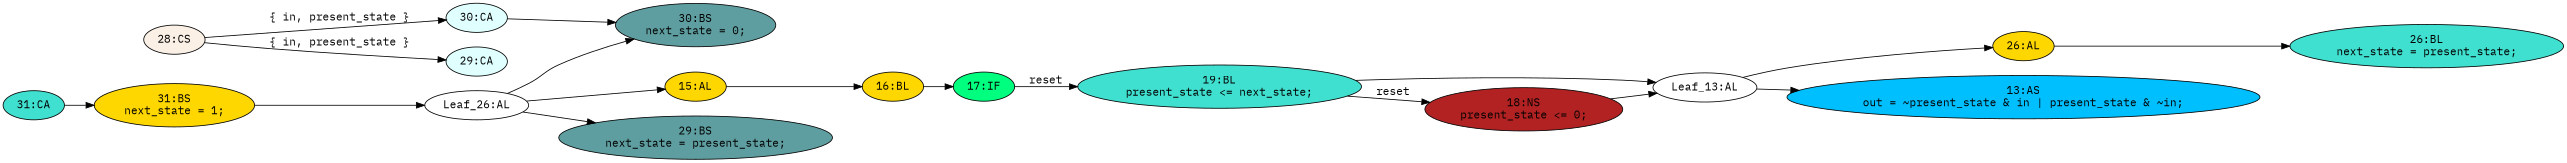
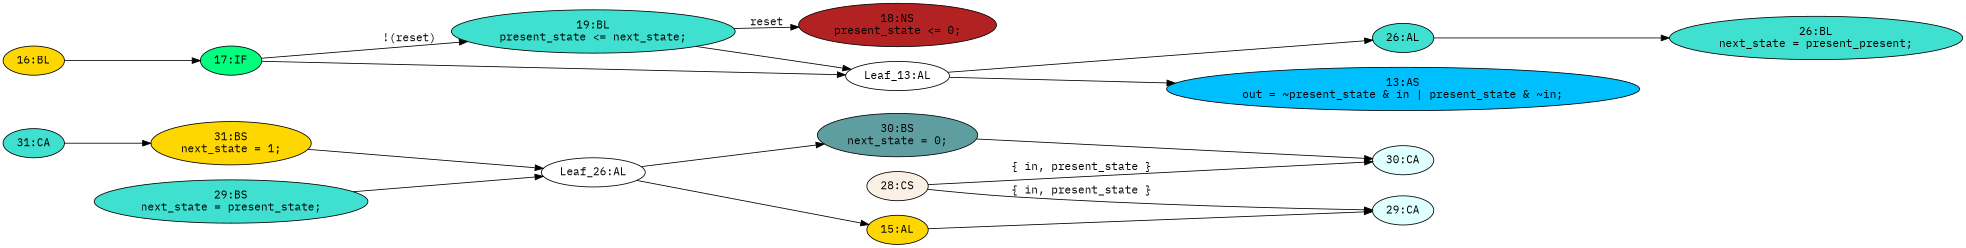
  strict digraph {
    fontname="IBM Plex Mono"
    rankdir=LR
    node [fillcolor=gold fontname="IBM Plex Mono" statements="[]" style=filled typ=Block]
    edge [cond="[]" fontname="IBM Plex Mono" lineno=None]
    n1 [ast="<pyverilog.vparser.ast.Always object at 0x7fd012b4e4d0>" clk_sens=True label="15:AL" sens="['clk', 'reset']" typ=Always use_var="['reset', 'next_state']"]
    n2 [ast="<pyverilog.vparser.ast.Block object at 0x7fd012b4ebd0>" label="16:BL"]
    n3 [ast="<pyverilog.vparser.ast.IfStatement object at 0x7fd012bb1250>" fillcolor=springgreen label="17:IF" typ=IfStatement]
    n4 [ast="<pyverilog.vparser.ast.Block object at 0x7fd012bbdc50>" fillcolor=turquoise label="19:BL\npresent_state <= next_state;" statements="[<pyverilog.vparser.ast.NonblockingSubstitution object at 0x7fd012ba6750>]"]
    n5 [ast="<pyverilog.vparser.ast.Case object at 0x7fd012a58b10>" fillcolor=lightcyan label="30:CA" typ=Case]
    n6 [ast="<pyverilog.vparser.ast.BlockingSubstitution object at 0x7fd012a58cd0>" fillcolor=cadetblue label="30:BS\nnext_state = 0;" statements="[<pyverilog.vparser.ast.BlockingSubstitution object at 0x7fd012a58cd0>]" typ=BlockingSubstitution]
    n7 [def_var="['next_state']" label="Leaf_26:AL" fillcolor="" statements="" style="" typ=""]
    n8 [ast="<pyverilog.vparser.ast.Case object at 0x7fd012a58310>" fillcolor=turquoise label="31:CA" typ=Case]
    n9 [ast="<pyverilog.vparser.ast.BlockingSubstitution object at 0x7fd012a58810>" label="31:BS\nnext_state = 1;" statements="[<pyverilog.vparser.ast.BlockingSubstitution object at 0x7fd012a58810>]" typ=BlockingSubstitution]
    n10 [def_var="['present_state']" label="Leaf_13:AL" fillcolor="" statements="" style="" typ=""]
    n11 [ast="<pyverilog.vparser.ast.NonblockingSubstitution object at 0x7fd012bb1050>" fillcolor=firebrick label="18:NS\npresent_state <= 0;" statements="[<pyverilog.vparser.ast.NonblockingSubstitution object at 0x7fd012bb1050>]" typ=NonblockingSubstitution]
-   n12 [ast="<pyverilog.vparser.ast.Always object at 0x7fd012ba6e90>" clk_sens=False label="26:AL" sens="['present_state']" typ=Always use_var="['present_state', 'in']"]
+   n12 [ast="<pyverilog.vparser.ast.Always object at 0x7fd012ba6e90>" clk_sens=False fillcolor=turquoise label="26:AL" sens="['present_state']" typ=Always use_var="['present_state', 'in']"]
    n13 [ast="<pyverilog.vparser.ast.Assign object at 0x7fd012ba3610>" def_var="['out']" fillcolor=deepskyblue label="13:AS\nout = ~present_state & in | present_state & ~in;" typ=Assign use_var="['present_state', 'in', 'present_state', 'in']"]
-   n14 [ast="<pyverilog.vparser.ast.Block object at 0x7fd012ba6290>" fillcolor=turquoise label="26:BL\nnext_state = present_state;" statements="[<pyverilog.vparser.ast.BlockingSubstitution object at 0x7fd012ba6090>]"]
-   n15 [ast="<pyverilog.vparser.ast.BlockingSubstitution object at 0x7fd012bc6150>" fillcolor=cadetblue label="29:BS\nnext_state = present_state;" statements="[<pyverilog.vparser.ast.BlockingSubstitution object at 0x7fd012bc6150>]" typ=BlockingSubstitution]
+   n14 [ast="<pyverilog.vparser.ast.Block object at 0x7fd012ba6290>" fillcolor=turquoise label="26:BL\nnext_state = present_present;" statements="[<pyverilog.vparser.ast.BlockingSubstitution object at 0x7fd012ba6090>]"]
+   n15 [ast="<pyverilog.vparser.ast.BlockingSubstitution object at 0x7fd012bc6150>" fillcolor=turquoise label="29:BS\nnext_state = present_state;" statements="[<pyverilog.vparser.ast.BlockingSubstitution object at 0x7fd012bc6150>]" typ=BlockingSubstitution]
    n16 [ast="<pyverilog.vparser.ast.CaseStatement object at 0x7fd012a58c90>" fillcolor=linen label="28:CS" typ=CaseStatement]
    n17 [ast="<pyverilog.vparser.ast.Case object at 0x7fd012e6ae90>" fillcolor=lightcyan label="29:CA" typ=Case]
-   n1 -> n2
+   n1 -> n17
    n2 -> n3
-   n3 -> n4 [cond="['reset']" label=reset lineno=17]
+   n3 -> n4 [cond="['reset']" label="!(reset)" lineno=17]
    n4 -> n10
    n4 -> n11 [cond="['reset']" label=reset lineno=17]
-   n5 -> n6
+   n6 -> n5
    n7 -> n1 [cond="" lineno=""]
    n7 -> n6
    n8 -> n9
    n9 -> n7
    n10 -> n12 [cond="" lineno=""]
    n10 -> n13 [cond="" lineno=""]
-   n11 -> n10
+   n3 -> n10
    n12 -> n14
-   n7 -> n15
+   n15 -> n7
    n16 -> n5 [cond="['in', 'present_state']" label="{ in, present_state }" lineno=28]
    n16 -> n17 [cond="['in', 'present_state']" label="{ in, present_state }" lineno=28]
  }
